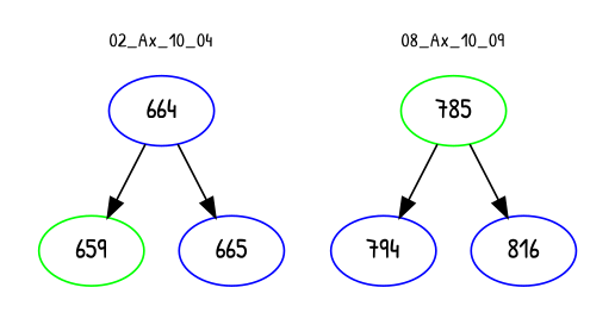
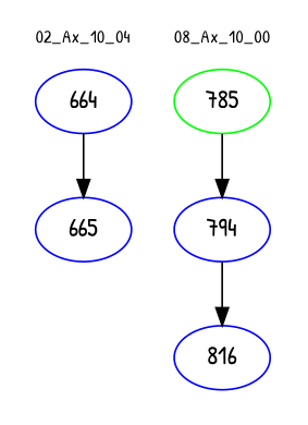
  digraph {
    fontname="Patrick Hand"
    node [color=blue fontname="Patrick Hand"]
    edge [color=black fontname="Patrick Hand"]
    n1 [label=664]
-   n2 [color=green label=659]
    n3 [label=665]
    n4 [label=794]
    n5 [color=green label=785]
    n6 [label=816]
    subgraph cluster_1 {
      color=white
      fontsize=10
      label="02_Ax_10_04"
      n1
-     n2
      n3
    }
    subgraph cluster_2 {
      color=white
      fontsize=10
-     label="08_Ax_10_09"
+     label="08_Ax_10_00"
      n4
      n5
      n6
    }
-   n1 -> n2
    n1 -> n3
-   n5 -> n6
+   n4 -> n6
    n5 -> n4
  }
